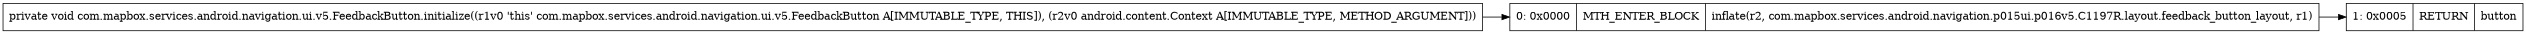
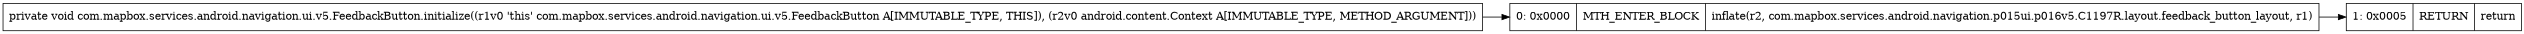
  digraph {
    rankdir=LR
    node [shape=record]
    n1 [label="{0\:\ 0x0000|MTH_ENTER_BLOCK\l|inflate(r2, com.mapbox.services.android.navigation.p015ui.p016v5.C1197R.layout.feedback_button_layout, r1)\l}"]
-   n2 [label="{1\:\ 0x0005|RETURN\l|button\l}"]
+   n2 [label="{1\:\ 0x0005|RETURN\l|return\l}"]
    n3 [label="{private void com.mapbox.services.android.navigation.ui.v5.FeedbackButton.initialize((r1v0 'this' com.mapbox.services.android.navigation.ui.v5.FeedbackButton A[IMMUTABLE_TYPE, THIS]), (r2v0 android.content.Context A[IMMUTABLE_TYPE, METHOD_ARGUMENT])) }"]
    n1 -> n2
    n3 -> n1
  }
